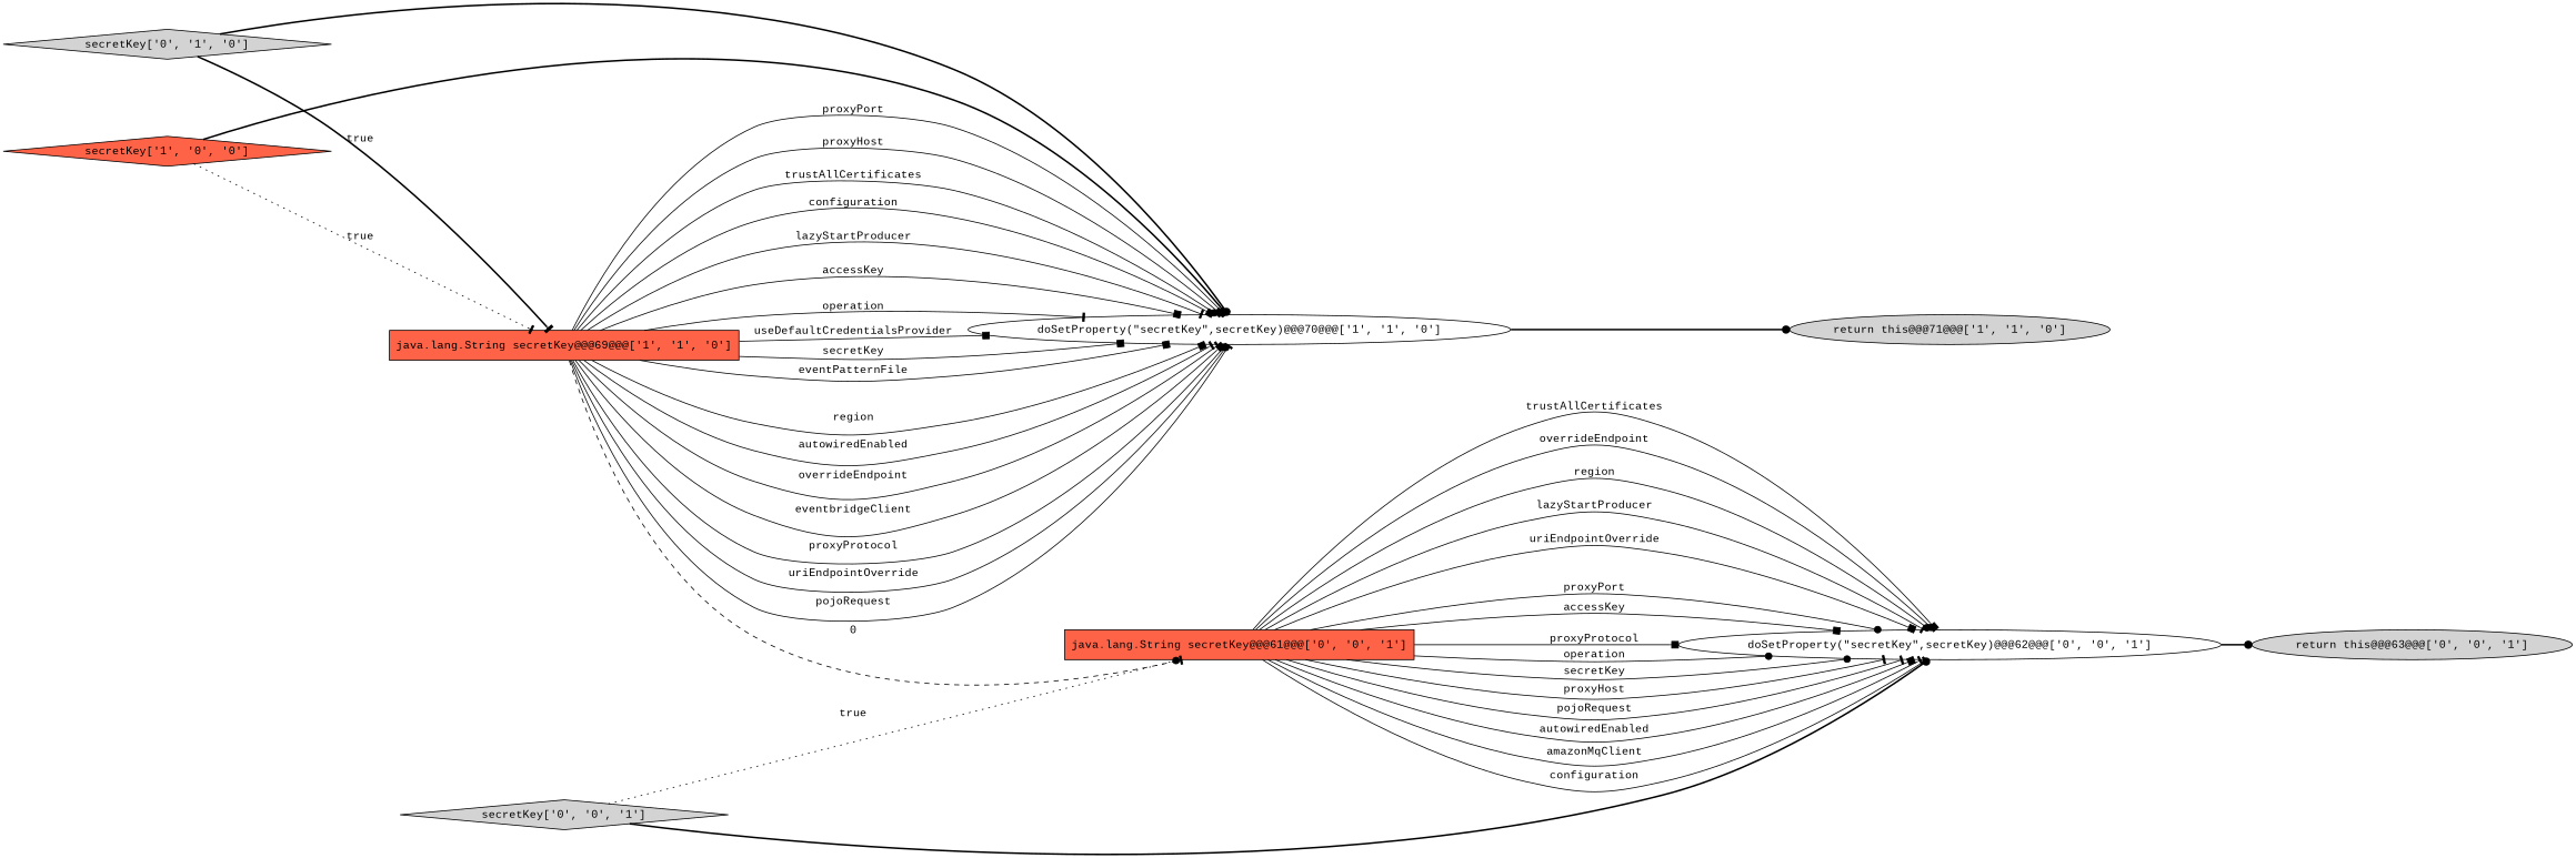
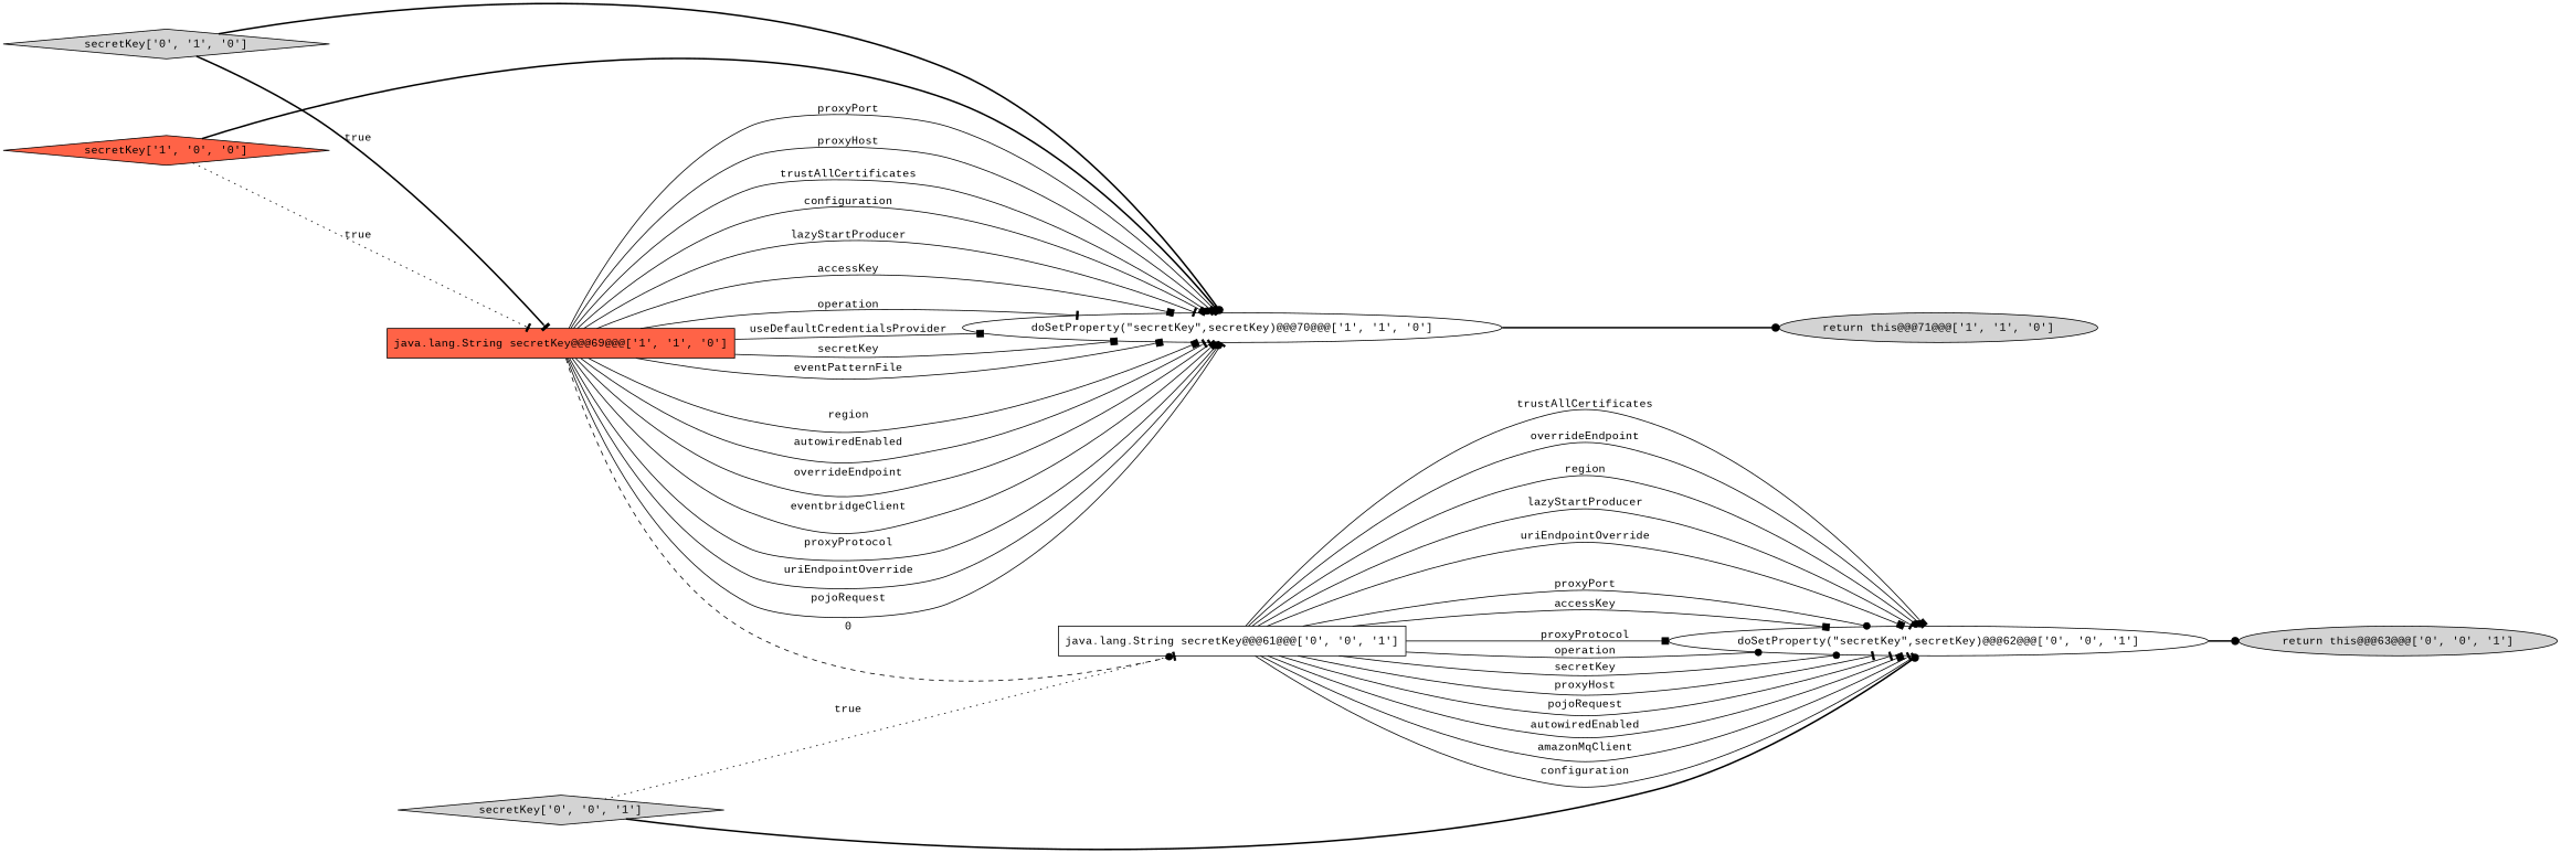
  digraph {
    fontname="Liberation Mono"
    rankdir=LR
    node [fillcolor=lightgray fontname="Liberation Mono" shape=ellipse style=filled]
    edge [arrowhead=box fontname="Liberation Mono" style=solid]
    n1 [label="return this@@@71@@@['1', '1', '0']"]
    n2 [label="secretKey['0', '0', '1']" shape=diamond]
    n3 [fillcolor=white label="doSetProperty(\"secretKey\",secretKey)@@@62@@@['0', '0', '1']"]
-   n4 [fillcolor=tomato label="java.lang.String secretKey@@@61@@@['0', '0', '1']" shape=box]
+   n4 [fillcolor=white label="java.lang.String secretKey@@@61@@@['0', '0', '1']" shape=box]
    n5 [label="return this@@@63@@@['0', '0', '1']"]
    n6 [fillcolor=tomato label="java.lang.String secretKey@@@69@@@['1', '1', '0']" shape=box]
    n7 [fillcolor=white label="doSetProperty(\"secretKey\",secretKey)@@@70@@@['1', '1', '0']"]
    n8 [fillcolor=tomato label="secretKey['1', '0', '0']" shape=diamond]
    n9 [label="secretKey['0', '1', '0']" shape=diamond]
    n2 -> n3 [arrowhead=dot style=bold]
    n2 -> n4 [arrowhead=dot label=true style=dotted]
    n3 -> n5 [arrowhead=dot style=bold]
    n4 -> n3 [label=accessKey]
    n4 -> n3 [label=proxyProtocol]
    n4 -> n3 [arrowhead=dot label=operation]
    n4 -> n3 [arrowhead=dot label=secretKey]
    n4 -> n3 [arrowhead=tee label=proxyHost]
    n4 -> n3 [arrowhead=tee label=pojoRequest]
    n4 -> n3 [label=autowiredEnabled]
    n4 -> n3 [arrowhead=tee label=amazonMqClient]
    n4 -> n3 [arrowhead=tee label=configuration]
    n4 -> n3 [label=trustAllCertificates]
    n4 -> n3 [arrowhead=dot label=overrideEndpoint]
    n4 -> n3 [arrowhead=dot label=region]
    n4 -> n3 [arrowhead=tee label=lazyStartProducer]
    n4 -> n3 [label=uriEndpointOverride]
    n4 -> n3 [arrowhead=dot label=proxyPort]
    n6 -> n4 [arrowhead=tee label=0 style=dashed]
    n6 -> n7 [label=region]
    n6 -> n7 [arrowhead=tee label=autowiredEnabled]
    n6 -> n7 [arrowhead=tee label=overrideEndpoint]
    n6 -> n7 [label=eventbridgeClient]
    n6 -> n7 [arrowhead=dot label=proxyProtocol]
    n6 -> n7 [arrowhead=dot label=uriEndpointOverride]
    n6 -> n7 [arrowhead=tee label=pojoRequest]
    n6 -> n7 [label=proxyPort]
    n6 -> n7 [label=proxyHost]
    n6 -> n7 [arrowhead=dot label=trustAllCertificates]
    n6 -> n7 [label=configuration]
    n6 -> n7 [arrowhead=tee label=lazyStartProducer]
    n6 -> n7 [label=accessKey]
    n6 -> n7 [arrowhead=tee label=operation]
    n6 -> n7 [label=useDefaultCredentialsProvider]
    n6 -> n7 [label=secretKey]
    n6 -> n7 [label=eventPatternFile]
    n7 -> n1 [arrowhead=dot style=bold]
    n8 -> n6 [arrowhead=tee label=true style=dotted]
    n8 -> n7 [arrowhead=tee style=bold]
    n9 -> n6 [arrowhead=tee label=true style=bold]
    n9 -> n7 [arrowhead=dot style=bold]
  }
